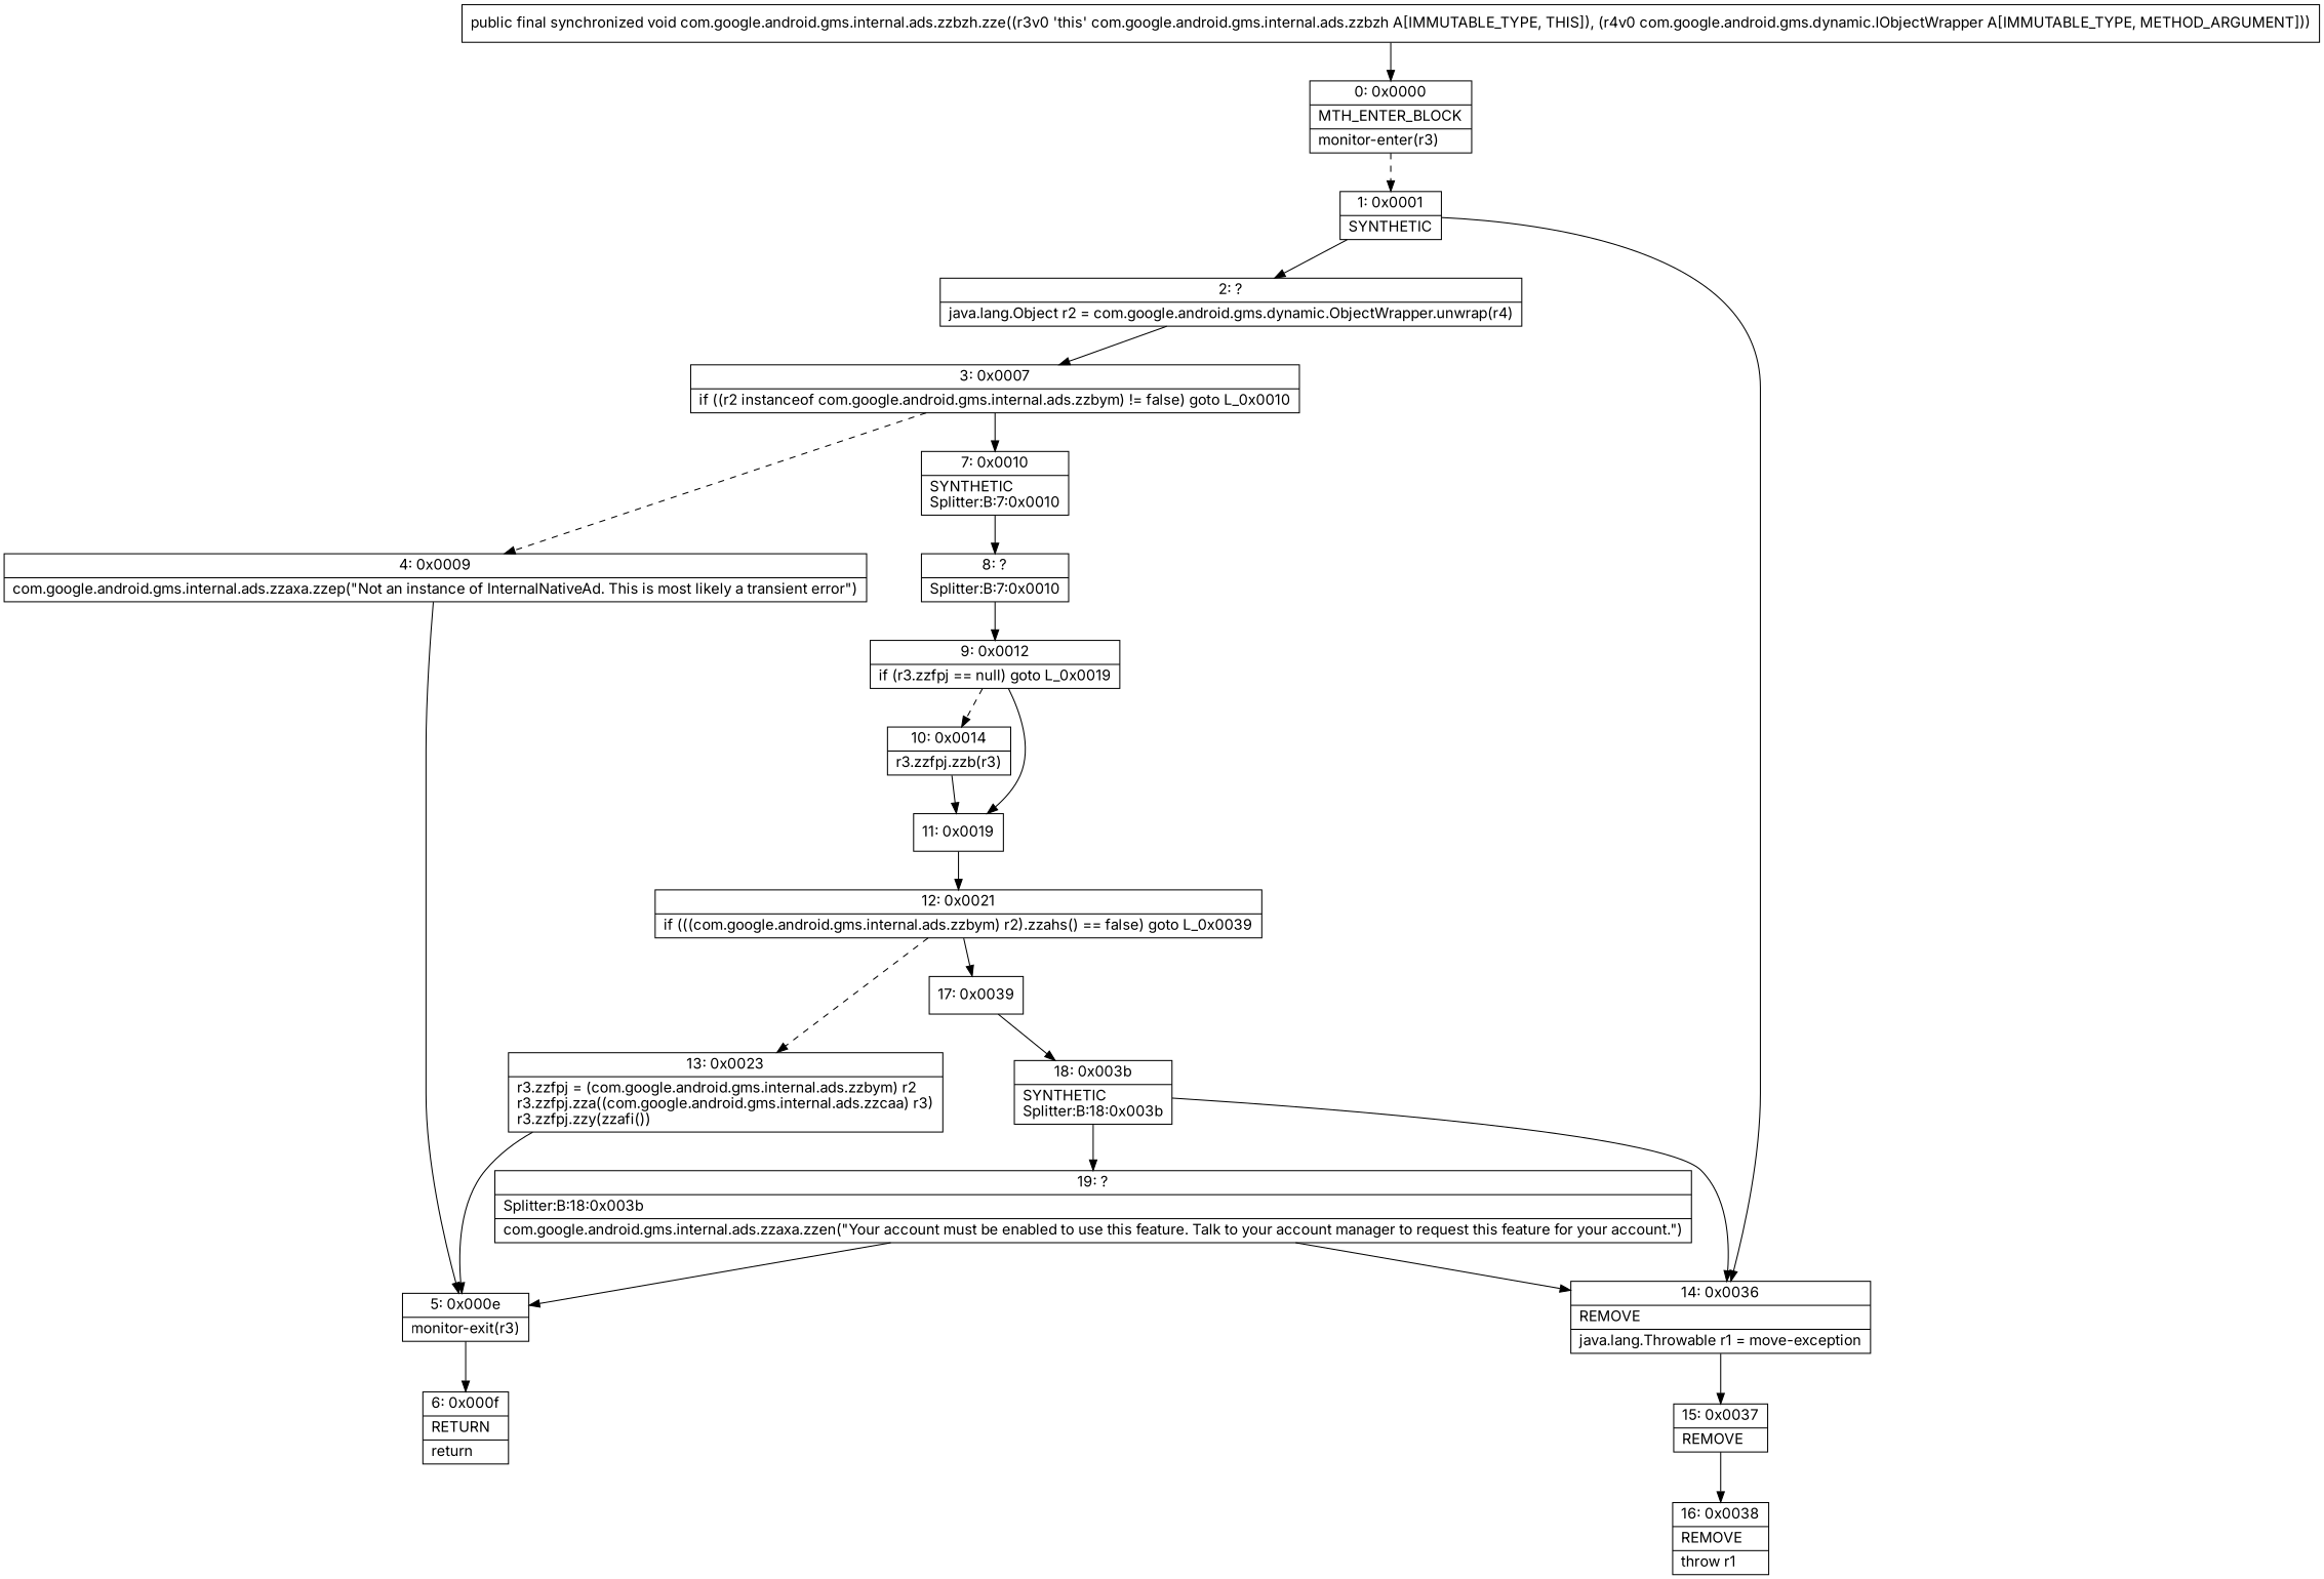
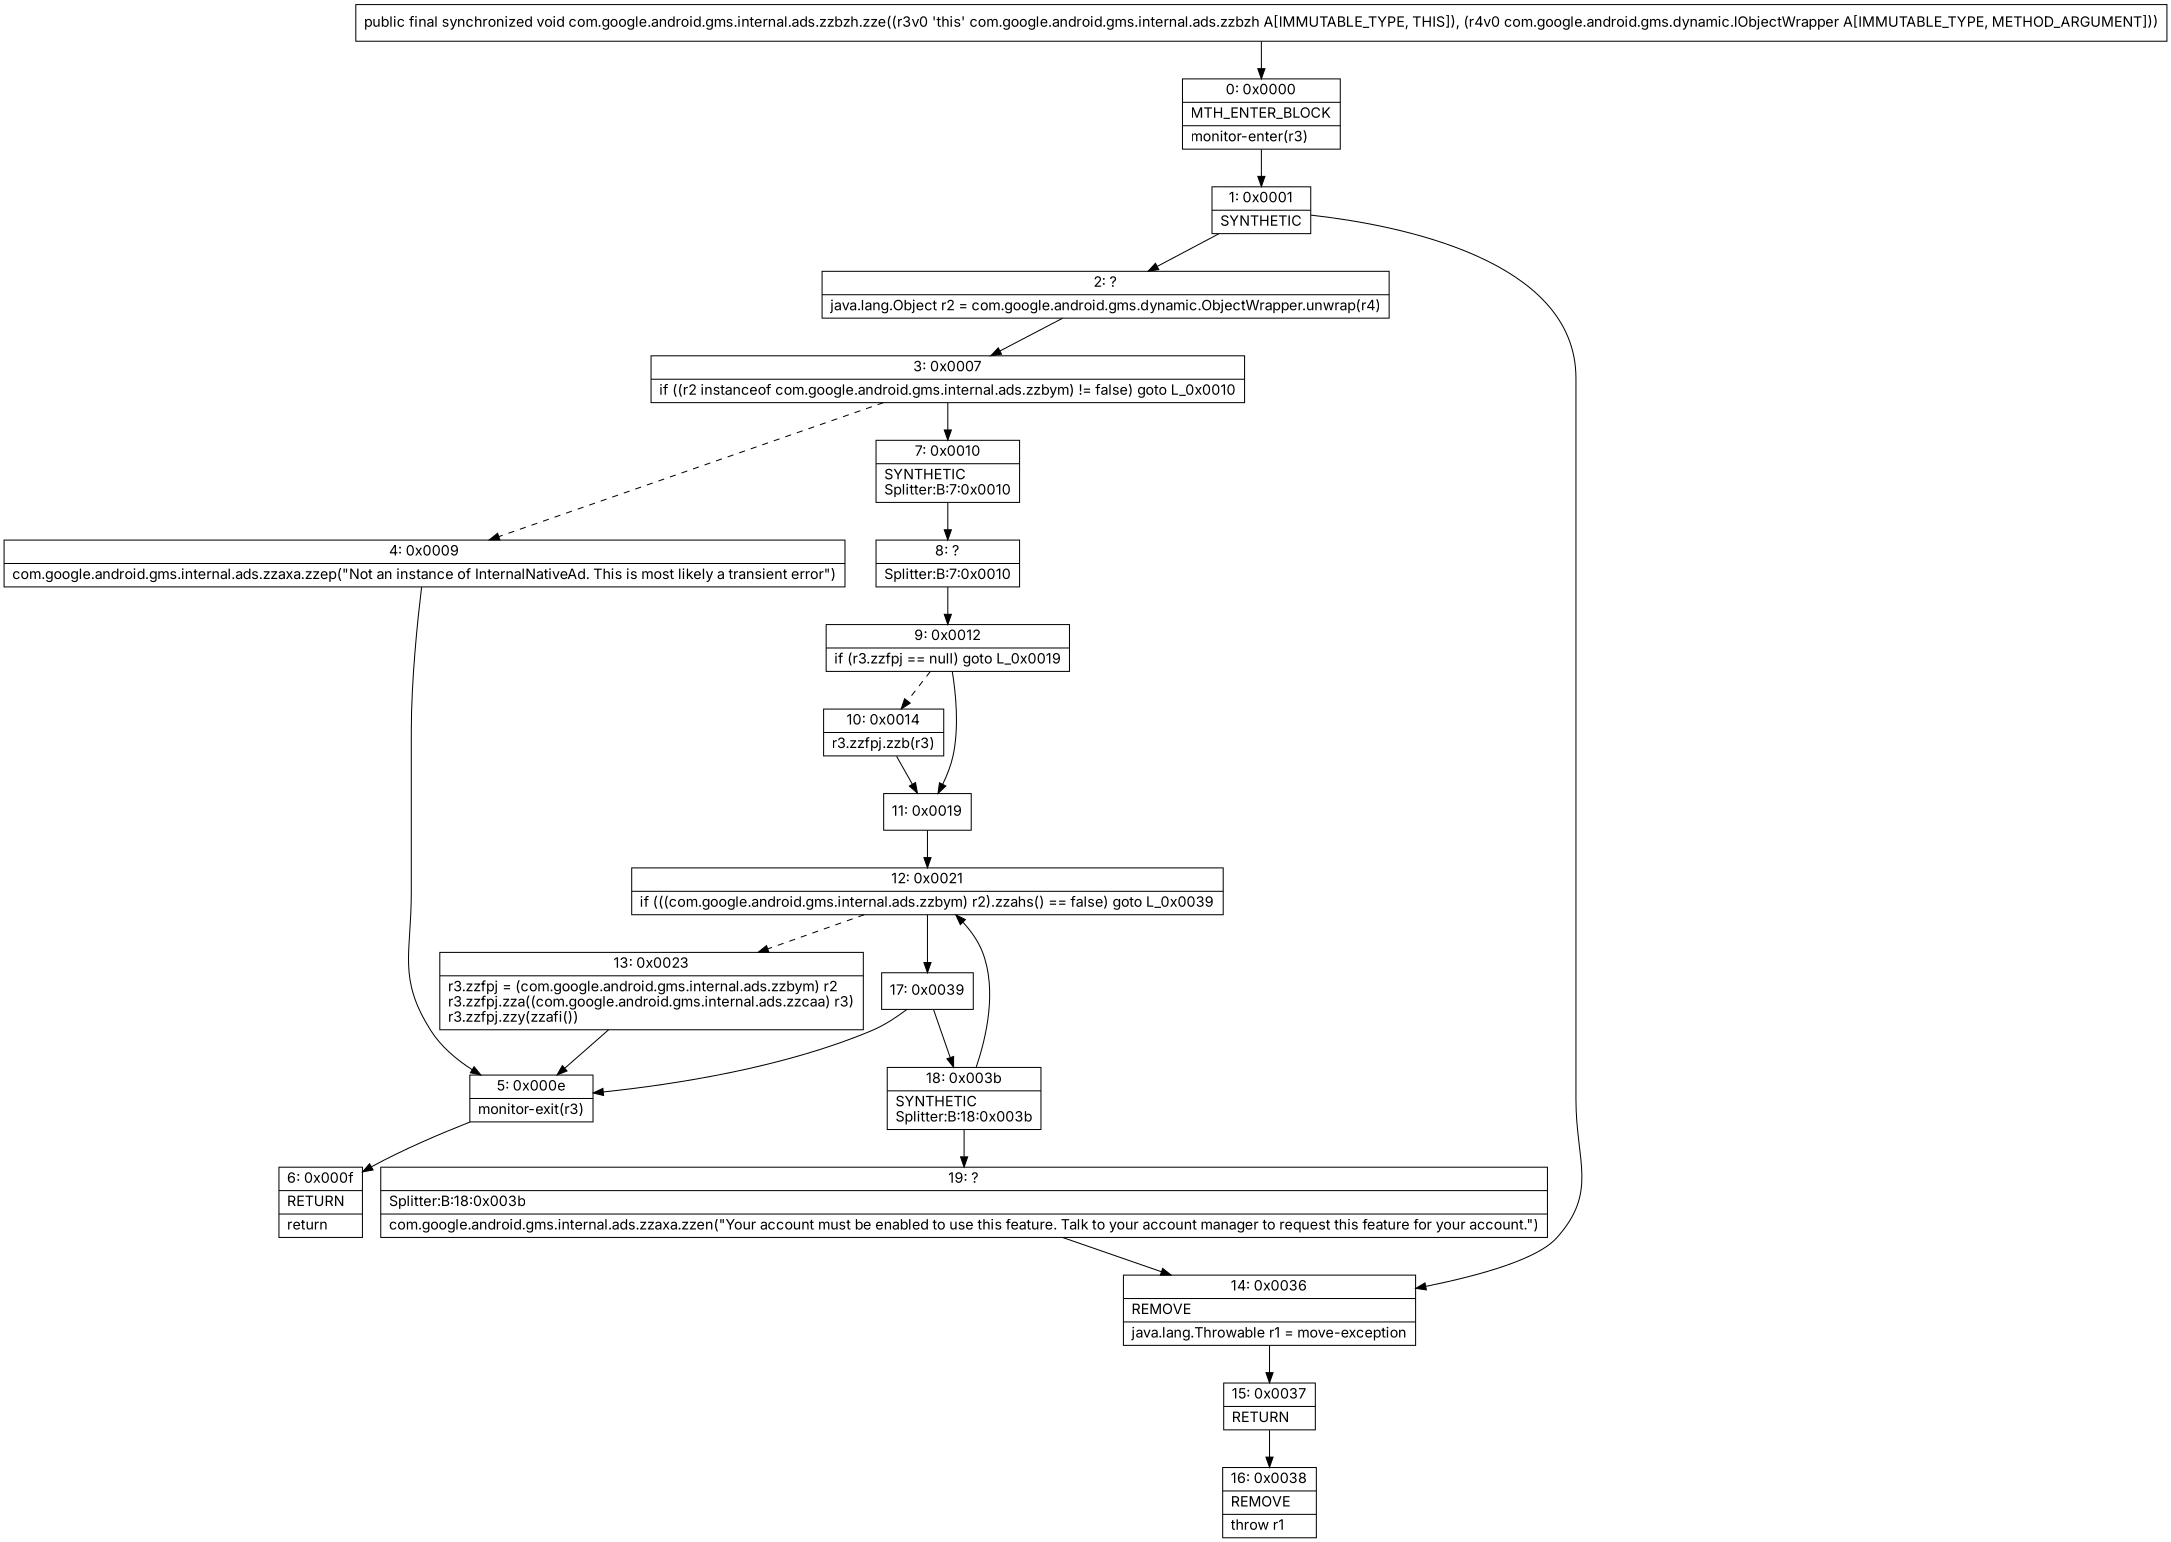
  digraph {
    fontname=Inter
    node [fontname=Inter shape=record]
    edge [fontname=Inter]
    n1 [label="{0\:\ 0x0000|MTH_ENTER_BLOCK\l|monitor\-enter(r3)\l}"]
    n2 [label="{1\:\ 0x0001|SYNTHETIC\l}"]
    n3 [label="{2\:\ ?|java.lang.Object r2 = com.google.android.gms.dynamic.ObjectWrapper.unwrap(r4)\l}"]
    n4 [label="{14\:\ 0x0036|REMOVE\l|java.lang.Throwable r1 = move\-exception\l}"]
    n5 [label="{3\:\ 0x0007|if ((r2 instanceof com.google.android.gms.internal.ads.zzbym) != false) goto L_0x0010\l}"]
-   n6 [label="{15\:\ 0x0037|REMOVE\l}"]
+   n6 [label="{15\:\ 0x0037|RETURN\l}"]
    n7 [label="{4\:\ 0x0009|com.google.android.gms.internal.ads.zzaxa.zzep(\"Not an instance of InternalNativeAd. This is most likely a transient error\")\l}"]
    n8 [label="{7\:\ 0x0010|SYNTHETIC\lSplitter:B:7:0x0010\l}"]
    n9 [label="{5\:\ 0x000e|monitor\-exit(r3)\l}"]
    n10 [label="{8\:\ ?|Splitter:B:7:0x0010\l}"]
    n11 [label="{6\:\ 0x000f|RETURN\l|return\l}"]
    n12 [label="{9\:\ 0x0012|if (r3.zzfpj == null) goto L_0x0019\l}"]
    n13 [label="{10\:\ 0x0014|r3.zzfpj.zzb(r3)\l}"]
    n14 [label="{11\:\ 0x0019}"]
    n15 [label="{12\:\ 0x0021|if (((com.google.android.gms.internal.ads.zzbym) r2).zzahs() == false) goto L_0x0039\l}"]
    n16 [label="{13\:\ 0x0023|r3.zzfpj = (com.google.android.gms.internal.ads.zzbym) r2\lr3.zzfpj.zza((com.google.android.gms.internal.ads.zzcaa) r3)\lr3.zzfpj.zzy(zzafi())\l}"]
    n17 [label="{17\:\ 0x0039}"]
    n18 [label="{18\:\ 0x003b|SYNTHETIC\lSplitter:B:18:0x003b\l}"]
    n19 [label="{16\:\ 0x0038|REMOVE\l|throw r1\l}"]
    n20 [label="{19\:\ ?|Splitter:B:18:0x003b\l|com.google.android.gms.internal.ads.zzaxa.zzen(\"Your account must be enabled to use this feature. Talk to your account manager to request this feature for your account.\")\l}"]
    n21 [label="{public final synchronized void com.google.android.gms.internal.ads.zzbzh.zze((r3v0 'this' com.google.android.gms.internal.ads.zzbzh A[IMMUTABLE_TYPE, THIS]), (r4v0 com.google.android.gms.dynamic.IObjectWrapper A[IMMUTABLE_TYPE, METHOD_ARGUMENT])) }"]
-   n1 -> n2 [style=dashed]
+   n1 -> n2
    n2 -> n3
    n2 -> n4
    n3 -> n5
    n4 -> n6
    n5 -> n7 [style=dashed]
    n5 -> n8
    n6 -> n19
    n7 -> n9
    n8 -> n10
    n9 -> n11
    n10 -> n12
    n12 -> n13 [style=dashed]
    n12 -> n14
    n13 -> n14
    n14 -> n15
    n15 -> n16 [style=dashed]
    n15 -> n17
    n16 -> n9
    n17 -> n18
-   n18 -> n4
+   n18 -> n15
    n18 -> n20
    n20 -> n4
-   n20 -> n9
+   n17 -> n9
    n21 -> n1
  }
